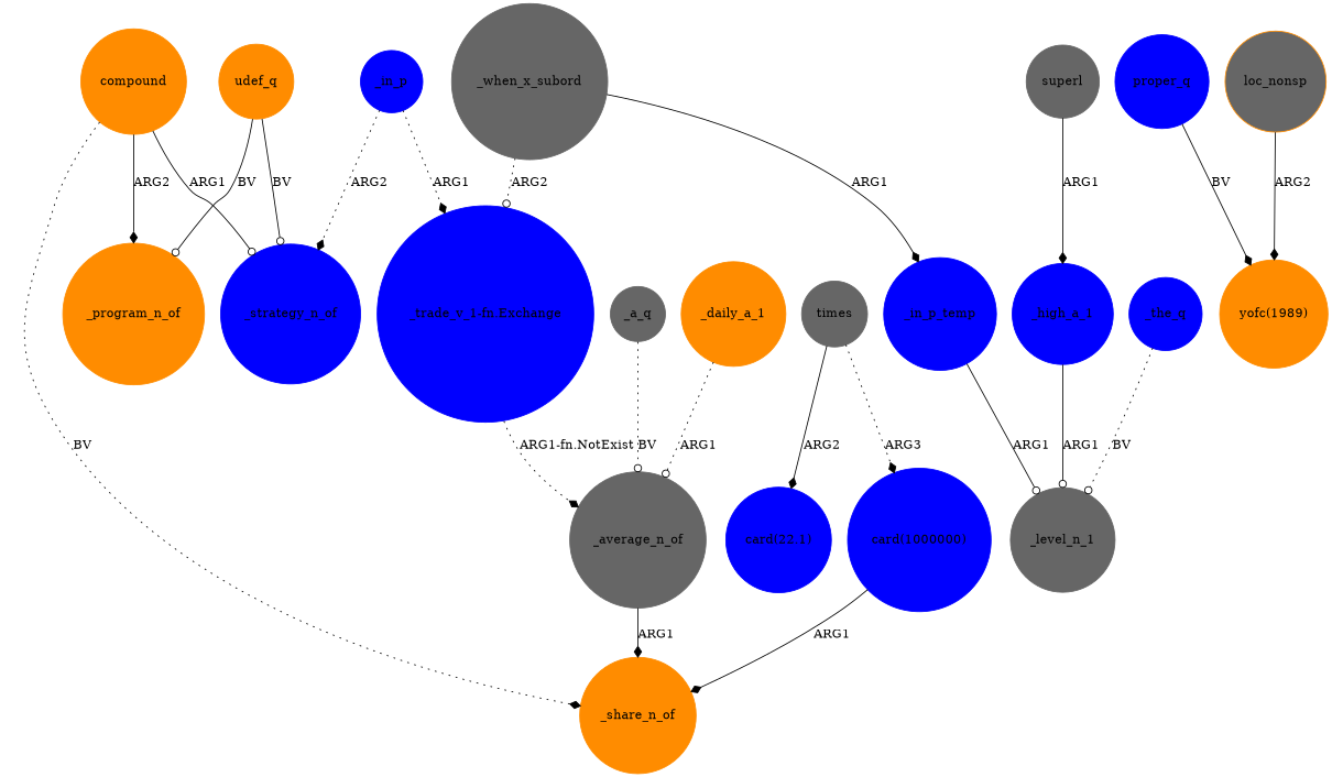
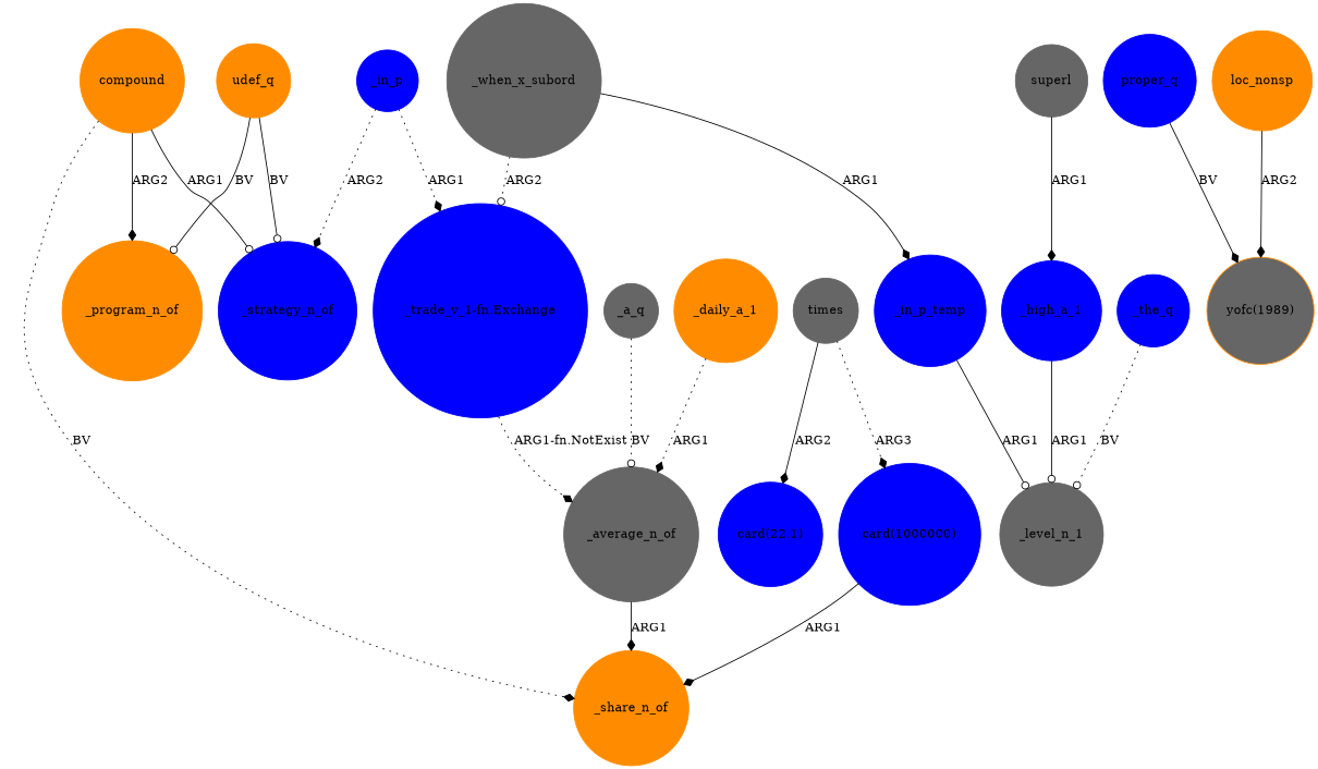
  digraph {
    node [color=blue shape=circle style=filled]
    edge [arrowhead=diamond style=solid]
    compound [color=darkorange]
    _program_n_of [color=darkorange]
    _strategy_n_of
    _share_n_of [color=darkorange]
    _average_n_of [color=gray40]
    "_trade_v_1-fn.Exchange"
    _in_p
    _level_n_1 [color=gray40]
    _in_p_temp
    superl [color=gray40]
    _high_a_1
-   "yofc(1989)" [color=darkorange]
+   "yofc(1989)" [color=darkorange fillcolor=gray40]
    proper_q
    udef_q [color=darkorange]
    _a_q [color=gray40]
    _the_q
    _when_x_subord [color=gray40]
    times [color=gray40]
    "card(22.1)"
    "card(1000000)"
    _daily_a_1 [color=darkorange]
-   loc_nonsp [color=darkorange fillcolor=gray40]
+   loc_nonsp [color=darkorange]
    compound -> _program_n_of [label=ARG2]
    compound -> _strategy_n_of [arrowhead=odot label=ARG1]
    compound -> _share_n_of [label=BV style=dotted]
    _average_n_of -> _share_n_of [label=ARG1]
    "_trade_v_1-fn.Exchange" -> _average_n_of [label="ARG1-fn.NotExist" style=dotted]
    _in_p -> _strategy_n_of [label=ARG2 style=dotted]
    _in_p -> "_trade_v_1-fn.Exchange" [label=ARG1 style=dotted]
    _in_p_temp -> _level_n_1 [arrowhead=odot label=ARG1]
    superl -> _high_a_1 [label=ARG1]
    _high_a_1 -> _level_n_1 [arrowhead=odot label=ARG1]
    proper_q -> "yofc(1989)" [label=BV]
    udef_q -> _program_n_of [arrowhead=odot label=BV]
    udef_q -> _strategy_n_of [arrowhead=odot label=BV]
    _a_q -> _average_n_of [arrowhead=odot label=BV style=dotted]
    _the_q -> _level_n_1 [arrowhead=odot label=BV style=dotted]
    _when_x_subord -> "_trade_v_1-fn.Exchange" [arrowhead=odot label=ARG2 style=dotted]
    _when_x_subord -> _in_p_temp [label=ARG1]
    times -> "card(22.1)" [label=ARG2]
    times -> "card(1000000)" [label=ARG3 style=dotted]
    "card(1000000)" -> _share_n_of [label=ARG1]
-   _daily_a_1 -> _average_n_of [arrowhead=odot label=ARG1 style=dotted]
+   _daily_a_1 -> _average_n_of [label=ARG1 style=dotted]
    loc_nonsp -> "yofc(1989)" [label=ARG2]
  }
